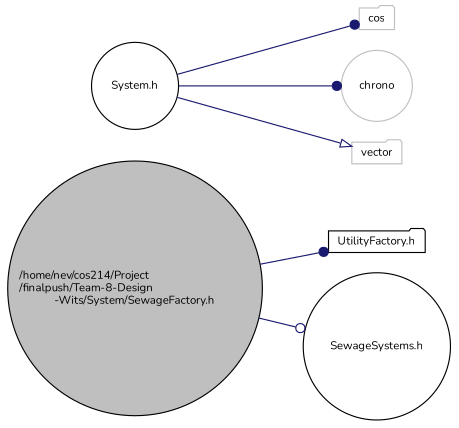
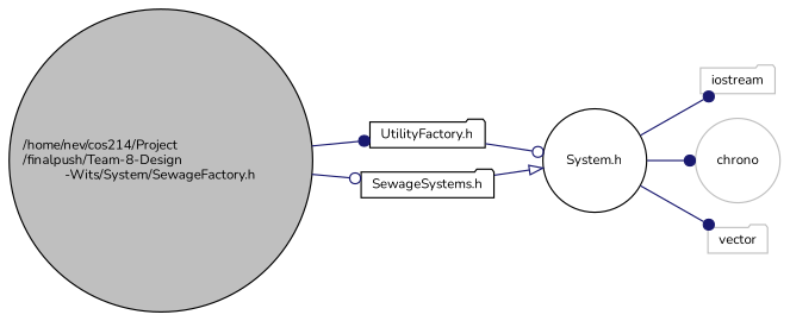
  digraph {
    fontname=Nunito
    rankdir=LR
    node [color=black fillcolor=white fontname=Nunito fontsize=10 shape=folder style=filled]
    edge [arrowhead=dot color=midnightblue fontname=Nunito fontsize=10 labelfontname=Helvetica labelfontsize=10 style=solid]
    n1 [fillcolor=grey75 fontcolor=black height=0.2 label="/home/nev/cos214/Project\l/finalpush/Team-8-Design\l-Wits/System/SewageFactory.h" shape=circle width=0.4]
    n2 [height=0.2 label="UtilityFactory.h" width=0.4]
-   n3 [height=0.2 label="SewageSystems.h" shape=circle width=0.4]
+   n3 [height=0.2 label="SewageSystems.h" width=0.4]
    n4 [height=0.2 label="System.h" shape=circle width=0.4]
-   n5 [color=grey75 height=0.2 label=cos width=0.4]
+   n5 [color=grey75 height=0.2 label=iostream width=0.4]
    n6 [color=grey75 height=0.2 label=chrono shape=circle width=0.4]
    n7 [color=grey75 height=0.2 label=vector width=0.4]
    n1 -> n2
    n1 -> n3 [arrowhead=odot]
+   n2 -> n4 [arrowhead=odot]
+   n3 -> n4 [arrowhead=onormal]
    n4 -> n5
    n4 -> n6
-   n4 -> n7 [arrowhead=onormal]
+   n4 -> n7
  }
